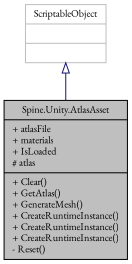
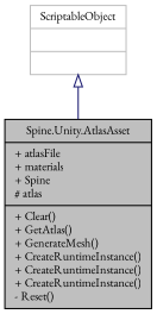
  digraph {
    fontname="EB Garamond"
    node [fontname="EB Garamond" fontsize=10 shape=record style=filled]
-   n1 [color=black fillcolor=grey75 fontcolor=black height=0.2 label="{Spine.Unity.AtlasAsset\n|+ atlasFile\l+ materials\l+ IsLoaded\l# atlas\l|+ Clear()\l+ GetAtlas()\l+ GenerateMesh()\l+ CreateRuntimeInstance()\l+ CreateRuntimeInstance()\l+ CreateRuntimeInstance()\l- Reset()\l}" width=0.4]
+   n1 [color=black fillcolor=grey75 fontcolor=black height=0.2 label="{Spine.Unity.AtlasAsset\n|+ atlasFile\l+ materials\l+ Spine\l# atlas\l|+ Clear()\l+ GetAtlas()\l+ GenerateMesh()\l+ CreateRuntimeInstance()\l+ CreateRuntimeInstance()\l+ CreateRuntimeInstance()\l- Reset()\l}" width=0.4]
    n2 [color=grey75 fillcolor=white height=0.2 label="{ScriptableObject\n||}" width=0.4]
    n2 -> n1 [arrowtail=onormal color=midnightblue dir=back fontname="EB Garamond" fontsize=10 labelfontname=Helvetica labelfontsize=10 style=solid]
  }
